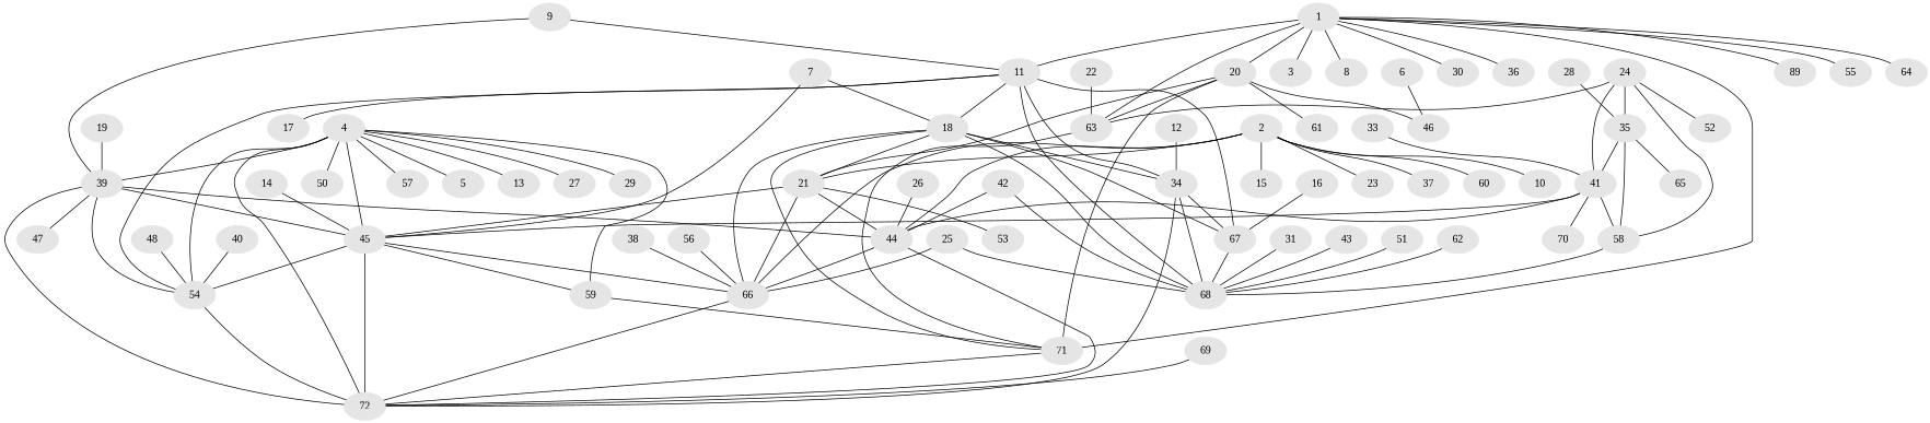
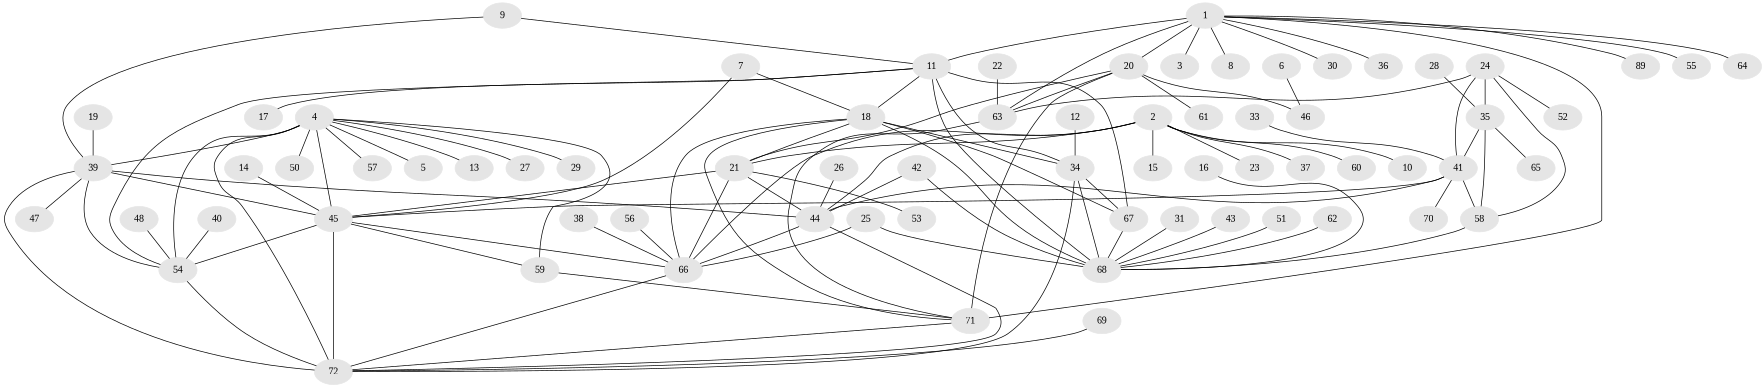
  graph {
    fontname="Liberation Serif"
    node [color=gray90 fontname="Liberation Serif" style=filled]
    edge [fontname="Liberation Serif" weight=1.0]
    1
    3
    8
    11
    20
    30
    36
    n8 [label=89]
    55
    63
    64
    71
    54
    18
    17
    34
    67
    68
    21
    46
    61
    72
    2
    10
    15
    23
    37
    44
    60
    66
    45
    53
    4
    5
    13
    27
    29
    39
    50
    57
    59
    47
    6
    7
    9
    12
    14
    16
    19
    22
    24
    35
    41
    52
    58
    65
    70
    25
    26
    28
    31
    33
    38
    40
    42
    43
    48
    51
    56
    62
    69
    1 -- 3
    1 -- 8
    1 -- 11
    1 -- 20 [weight=4.0]
    1 -- 30
    1 -- 36
    1 -- n8
    1 -- 55
    1 -- 63 [weight=4.0]
    1 -- 64
    1 -- 71 [weight=4.0]
    11 -- 54
    11 -- 18 [weight=2.0]
    11 -- 17
    11 -- 34 [weight=2.0]
    11 -- 67 [weight=2.0]
    11 -- 68 [weight=4.0]
    20 -- 63
    20 -- 71
    20 -- 21
    20 -- 46
    20 -- 61
    63 -- 71
    71 -- 72
    54 -- 72
    18 -- 71
    18 -- 34
    18 -- 67
    18 -- 68 [weight=2.0]
    18 -- 21
    18 -- 66
    34 -- 67
    34 -- 68 [weight=2.0]
    34 -- 72
    67 -- 68 [weight=2.0]
    21 -- 44
    21 -- 66
    21 -- 45
    21 -- 53
    2 -- 21 [weight=4.0]
    2 -- 10
    2 -- 15
    2 -- 23
    2 -- 37
    2 -- 44 [weight=4.0]
    2 -- 60
    2 -- 66 [weight=4.0]
    44 -- 72
    44 -- 66 [weight=2.0]
    66 -- 72
    45 -- 54
    45 -- 72
    45 -- 66
    45 -- 59
    4 -- 54 [weight=3.0]
    4 -- 72 [weight=3.0]
    4 -- 45 [weight=3.0]
    4 -- 5
    4 -- 13
    4 -- 27
    4 -- 29
    4 -- 39 [weight=3.0]
    4 -- 50
    4 -- 57
    4 -- 59
    39 -- 54
    39 -- 72
    39 -- 44
    39 -- 45
    39 -- 47
    59 -- 71
    6 -- 46
    7 -- 18
    7 -- 45
    9 -- 11
    9 -- 39
    12 -- 34
    14 -- 45
-   16 -- 67
+   16 -- 68
    19 -- 39
    22 -- 63
    24 -- 63
    24 -- 35 [weight=2.0]
    24 -- 41 [weight=3.0]
    24 -- 52
    24 -- 58
    35 -- 41 [weight=6.0]
    35 -- 58 [weight=3.0]
    35 -- 65
    41 -- 44
    41 -- 45
    41 -- 58 [weight=3.0]
    41 -- 70
    58 -- 68 [weight=2.0]
    25 -- 68
    25 -- 66
    26 -- 44
    28 -- 35
    31 -- 68
    33 -- 41
    38 -- 66
    40 -- 54
    42 -- 68
    42 -- 44
    43 -- 68
    48 -- 54
    51 -- 68
    56 -- 66
    62 -- 68
    69 -- 72
  }
